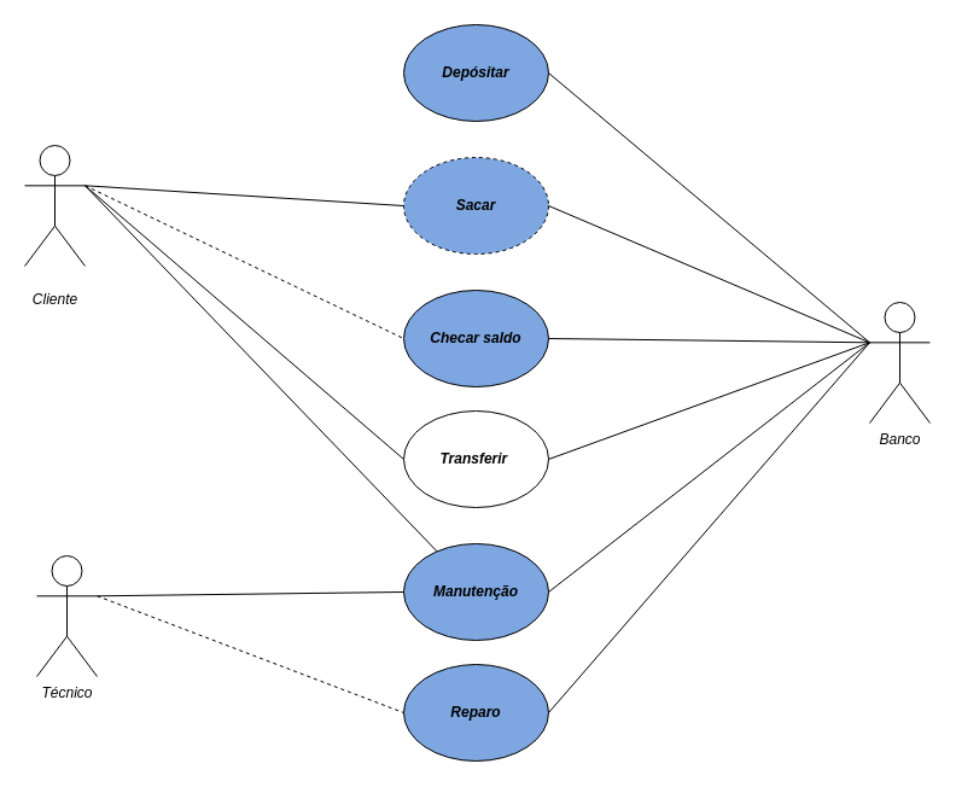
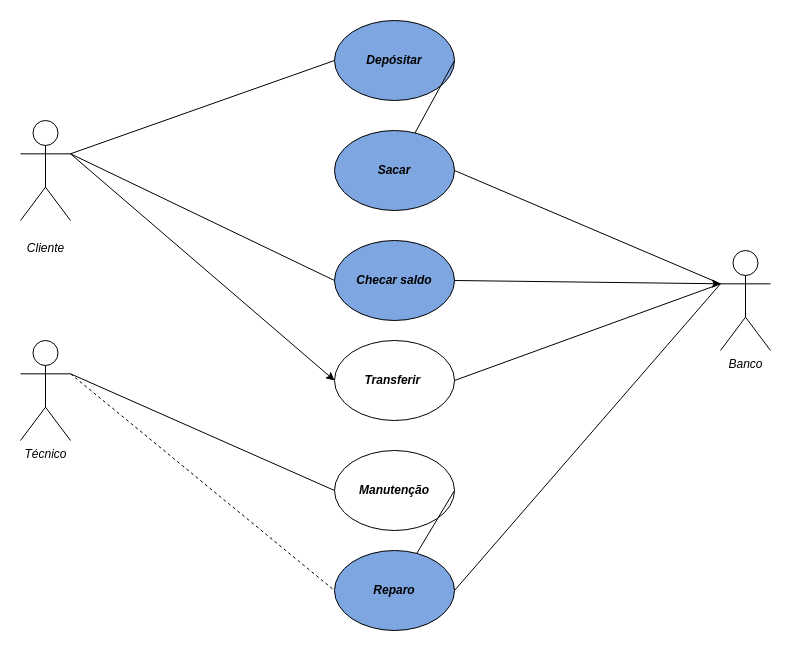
  <mxCell id="0" />
  <mxCell id="1" parent="0" />
  <mxCell id="2" value="&lt;br&gt;&lt;div&gt;&lt;i&gt;Cliente&lt;/i&gt;&lt;/div&gt;" style="shape=umlActor;verticalLabelPosition=bottom;verticalAlign=top;html=1;outlineConnect=0;" vertex="1" parent="1"><mxGeometry x="20" y="120" width="50" height="100" as="geometry" /></mxCell>
  <mxCell id="3" value="&lt;i&gt;Banco&lt;/i&gt;" style="shape=umlActor;verticalLabelPosition=bottom;verticalAlign=top;html=1;outlineConnect=0;" vertex="1" parent="1"><mxGeometry x="720" y="250" width="50" height="100" as="geometry" /></mxCell>
- <mxCell id="4" value="&lt;i&gt;Técnico&lt;/i&gt;" style="shape=umlActor;verticalLabelPosition=bottom;verticalAlign=top;html=1;outlineConnect=0;" vertex="1" parent="1"><mxGeometry x="30" y="460" width="50" height="100" as="geometry" /></mxCell>
+ <mxCell id="4" value="&lt;i&gt;Técnico&lt;/i&gt;" style="shape=umlActor;verticalLabelPosition=bottom;verticalAlign=top;html=1;outlineConnect=0;" vertex="1" parent="1"><mxGeometry x="20" y="340" width="50" height="100" as="geometry" /></mxCell>
  <mxCell id="5" value="&lt;b&gt;&lt;i&gt;Depósitar&lt;/i&gt;&lt;/b&gt;" style="ellipse;whiteSpace=wrap;html=1;fillColor=#7EA6E0;" vertex="1" parent="1"><mxGeometry x="334" y="20" width="120" height="80" as="geometry" /></mxCell>
- <mxCell id="6" value="&lt;b&gt;&lt;i&gt;Sacar&lt;/i&gt;&lt;/b&gt;" style="ellipse;whiteSpace=wrap;html=1;fillColor=#7EA6E0;dashed=1;" vertex="1" parent="1"><mxGeometry x="334" y="130" width="120" height="80" as="geometry" /></mxCell>
+ <mxCell id="6" value="&lt;b&gt;&lt;i&gt;Sacar&lt;/i&gt;&lt;/b&gt;" style="ellipse;whiteSpace=wrap;html=1;fillColor=#7EA6E0;" vertex="1" parent="1"><mxGeometry x="334" y="130" width="120" height="80" as="geometry" /></mxCell>
  <mxCell id="7" value="&lt;b&gt;&lt;i&gt;Checar saldo&lt;/i&gt;&lt;/b&gt;" style="ellipse;whiteSpace=wrap;html=1;fillColor=#7EA6E0;" vertex="1" parent="1"><mxGeometry x="334" y="240" width="120" height="80" as="geometry" /></mxCell>
  <mxCell id="8" value="&lt;b&gt;&lt;i&gt;Transferir&amp;nbsp;&lt;/i&gt;&lt;/b&gt;" style="ellipse;whiteSpace=wrap;html=1;fillColor=#ffffff;" vertex="1" parent="1"><mxGeometry x="334" y="340" width="120" height="80" as="geometry" /></mxCell>
- <mxCell id="9" value="&lt;div&gt;&lt;i&gt;&lt;b&gt;Manutenção&lt;/b&gt;&lt;/i&gt;&lt;/div&gt;" style="ellipse;whiteSpace=wrap;html=1;fillColor=#7EA6E0;" vertex="1" parent="1"><mxGeometry x="334" y="450" width="120" height="80" as="geometry" /></mxCell>
+ <mxCell id="9" value="&lt;div&gt;&lt;i&gt;&lt;b&gt;Manutenção&lt;/b&gt;&lt;/i&gt;&lt;/div&gt;" style="ellipse;whiteSpace=wrap;html=1;fillColor=#ffffff;" vertex="1" parent="1"><mxGeometry x="334" y="450" width="120" height="80" as="geometry" /></mxCell>
  <mxCell id="10" value="&lt;b&gt;&lt;i&gt;Reparo&lt;/i&gt;&lt;/b&gt;" style="ellipse;whiteSpace=wrap;html=1;fillColor=#7EA6E0;" vertex="1" parent="1"><mxGeometry x="334" y="550" width="120" height="80" as="geometry" /></mxCell>
- <mxCell id="11" value="" style="endArrow=none;html=1;rounded=0;exitX=1;exitY=0.333;exitDx=0;exitDy=0;exitPerimeter=0;" edge="1" parent="1" source="2" target="9"><mxGeometry width="50" height="50" relative="1" as="geometry"><mxPoint x="120" y="180" as="sourcePoint" /><mxPoint x="170" y="130" as="targetPoint" /></mxGeometry></mxCell>
- <mxCell id="12" value="" style="endArrow=none;html=1;rounded=0;exitX=1;exitY=0.333;exitDx=0;exitDy=0;exitPerimeter=0;entryX=0;entryY=0.5;entryDx=0;entryDy=0;" edge="1" parent="1" source="2" target="6"><mxGeometry width="50" height="50" relative="1" as="geometry"><mxPoint x="190" y="190" as="sourcePoint" /><mxPoint x="240" y="140" as="targetPoint" /></mxGeometry></mxCell>
- <mxCell id="13" value="" style="endArrow=none;html=1;rounded=0;exitX=1;exitY=0.333;exitDx=0;exitDy=0;exitPerimeter=0;entryX=0;entryY=0.5;entryDx=0;entryDy=0;dashed=1;" edge="1" parent="1" source="2" target="7"><mxGeometry width="50" height="50" relative="1" as="geometry"><mxPoint x="200" y="260" as="sourcePoint" /><mxPoint x="250" y="210" as="targetPoint" /></mxGeometry></mxCell>
- <mxCell id="14" value="" style="endArrow=none;html=1;rounded=0;exitX=1;exitY=0.333;exitDx=0;exitDy=0;exitPerimeter=0;entryX=0;entryY=0.5;entryDx=0;entryDy=0;" edge="1" parent="1" source="2" target="8"><mxGeometry width="50" height="50" relative="1" as="geometry"><mxPoint x="160" y="320" as="sourcePoint" /><mxPoint x="210" y="270" as="targetPoint" /></mxGeometry></mxCell>
+ <mxCell id="11" value="" style="endArrow=none;html=1;rounded=0;exitX=1;exitY=0.333;exitDx=0;exitDy=0;exitPerimeter=0;entryX=0;entryY=0.5;entryDx=0;entryDy=0;" edge="1" parent="1" source="2" target="5"><mxGeometry width="50" height="50" relative="1" as="geometry"><mxPoint x="120" y="180" as="sourcePoint" /><mxPoint x="170" y="130" as="targetPoint" /></mxGeometry></mxCell>
+ <mxCell id="13" value="" style="endArrow=none;html=1;rounded=0;exitX=1;exitY=0.333;exitDx=0;exitDy=0;exitPerimeter=0;entryX=0;entryY=0.5;entryDx=0;entryDy=0;" edge="1" parent="1" source="2" target="7"><mxGeometry width="50" height="50" relative="1" as="geometry"><mxPoint x="200" y="260" as="sourcePoint" /><mxPoint x="250" y="210" as="targetPoint" /></mxGeometry></mxCell>
+ <mxCell id="14" value="" style="endArrow=classic;html=1;rounded=0;exitX=1;exitY=0.333;exitDx=0;exitDy=0;exitPerimeter=0;entryX=0;entryY=0.5;entryDx=0;entryDy=0;" edge="1" parent="1" source="2" target="8"><mxGeometry width="50" height="50" relative="1" as="geometry"><mxPoint x="160" y="320" as="sourcePoint" /><mxPoint x="210" y="270" as="targetPoint" /></mxGeometry></mxCell>
  <mxCell id="15" value="" style="endArrow=none;html=1;rounded=0;exitX=1;exitY=0.333;exitDx=0;exitDy=0;exitPerimeter=0;entryX=0;entryY=0.5;entryDx=0;entryDy=0;" edge="1" parent="1" source="4" target="9"><mxGeometry width="50" height="50" relative="1" as="geometry"><mxPoint x="170" y="530" as="sourcePoint" /><mxPoint x="220" y="480" as="targetPoint" /></mxGeometry></mxCell>
  <mxCell id="16" value="" style="endArrow=none;html=1;rounded=0;exitX=1;exitY=0.333;exitDx=0;exitDy=0;exitPerimeter=0;entryX=0;entryY=0.5;entryDx=0;entryDy=0;dashed=1;" edge="1" parent="1" source="4" target="10"><mxGeometry width="50" height="50" relative="1" as="geometry"><mxPoint x="220" y="610" as="sourcePoint" /><mxPoint x="270" y="560" as="targetPoint" /></mxGeometry></mxCell>
  <mxCell id="17" value="" style="endArrow=none;html=1;rounded=0;exitX=1;exitY=0.5;exitDx=0;exitDy=0;entryX=0;entryY=0.333;entryDx=0;entryDy=0;entryPerimeter=0;" edge="1" parent="1" source="10" target="3"><mxGeometry width="50" height="50" relative="1" as="geometry"><mxPoint x="550" y="480" as="sourcePoint" /><mxPoint x="600" y="430" as="targetPoint" /></mxGeometry></mxCell>
- <mxCell id="18" value="" style="endArrow=none;html=1;rounded=0;exitX=1;exitY=0.5;exitDx=0;exitDy=0;entryX=0;entryY=0.333;entryDx=0;entryDy=0;entryPerimeter=0;" edge="1" parent="1" source="9" target="3"><mxGeometry width="50" height="50" relative="1" as="geometry"><mxPoint x="510" y="400" as="sourcePoint" /><mxPoint x="560" y="350" as="targetPoint" /></mxGeometry></mxCell>
+ <mxCell id="18" value="" style="endArrow=none;html=1;rounded=0;exitX=1;exitY=0.5;exitDx=0;exitDy=0;" edge="1" parent="1" source="9" target="10"><mxGeometry width="50" height="50" relative="1" as="geometry"><mxPoint x="510" y="400" as="sourcePoint" /><mxPoint x="560" y="350" as="targetPoint" /></mxGeometry></mxCell>
  <mxCell id="19" value="" style="endArrow=none;html=1;rounded=0;exitX=1;exitY=0.5;exitDx=0;exitDy=0;entryX=0;entryY=0.333;entryDx=0;entryDy=0;entryPerimeter=0;" edge="1" parent="1" source="8" target="3"><mxGeometry width="50" height="50" relative="1" as="geometry"><mxPoint x="530" y="340" as="sourcePoint" /><mxPoint x="580" y="290" as="targetPoint" /></mxGeometry></mxCell>
- <mxCell id="20" value="" style="endArrow=none;html=1;rounded=0;exitX=1;exitY=0.5;exitDx=0;exitDy=0;entryX=0;entryY=0.333;entryDx=0;entryDy=0;entryPerimeter=0;" edge="1" parent="1" source="7" target="3"><mxGeometry width="50" height="50" relative="1" as="geometry"><mxPoint x="460" y="290" as="sourcePoint" /><mxPoint x="510" y="240" as="targetPoint" /></mxGeometry></mxCell>
+ <mxCell id="20" value="" style="endArrow=classic;html=1;rounded=0;exitX=1;exitY=0.5;exitDx=0;exitDy=0;entryX=0;entryY=0.333;entryDx=0;entryDy=0;entryPerimeter=0;" edge="1" parent="1" source="7" target="3"><mxGeometry width="50" height="50" relative="1" as="geometry"><mxPoint x="460" y="290" as="sourcePoint" /><mxPoint x="510" y="240" as="targetPoint" /></mxGeometry></mxCell>
  <mxCell id="21" value="" style="endArrow=none;html=1;rounded=0;entryX=0;entryY=0.333;entryDx=0;entryDy=0;entryPerimeter=0;exitX=1;exitY=0.5;exitDx=0;exitDy=0;" edge="1" parent="1" source="6" target="3"><mxGeometry width="50" height="50" relative="1" as="geometry"><mxPoint x="500" y="160" as="sourcePoint" /><mxPoint x="550" y="110" as="targetPoint" /></mxGeometry></mxCell>
- <mxCell id="22" value="" style="endArrow=none;html=1;rounded=0;entryX=0;entryY=0.333;entryDx=0;entryDy=0;entryPerimeter=0;exitX=1;exitY=0.5;exitDx=0;exitDy=0;" edge="1" parent="1" source="5" target="3"><mxGeometry width="50" height="50" relative="1" as="geometry"><mxPoint x="530" y="120" as="sourcePoint" /><mxPoint x="580" y="70" as="targetPoint" /></mxGeometry></mxCell>
+ <mxCell id="22" value="" style="endArrow=none;html=1;rounded=0;exitX=1;exitY=0.5;exitDx=0;exitDy=0;" edge="1" parent="1" source="5" target="6"><mxGeometry width="50" height="50" relative="1" as="geometry"><mxPoint x="530" y="120" as="sourcePoint" /><mxPoint x="580" y="70" as="targetPoint" /></mxGeometry></mxCell>
